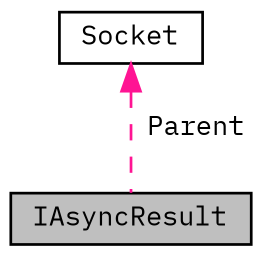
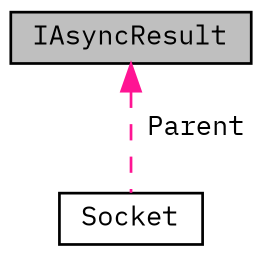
  digraph {
    fontname="IBM Plex Mono"
    node [color=black fontname="IBM Plex Mono" fontsize=10 shape=record style=filled]
    n1 [fillcolor=grey75 fontcolor=black height=0.2 label=IAsyncResult width=0.4]
    n2 [fillcolor=white height=0.2 label=Socket width=0.4]
-   n2 -> n1 [color=deeppink dir=back fontname="IBM Plex Mono" fontsize=10 label=" Parent" labelfontname=Helvetica labelfontsize=10 style=dashed]
+   n1 -> n2 [color=deeppink dir=back fontname="IBM Plex Mono" fontsize=10 label=" Parent" labelfontname=Helvetica labelfontsize=10 style=dashed]
  }
